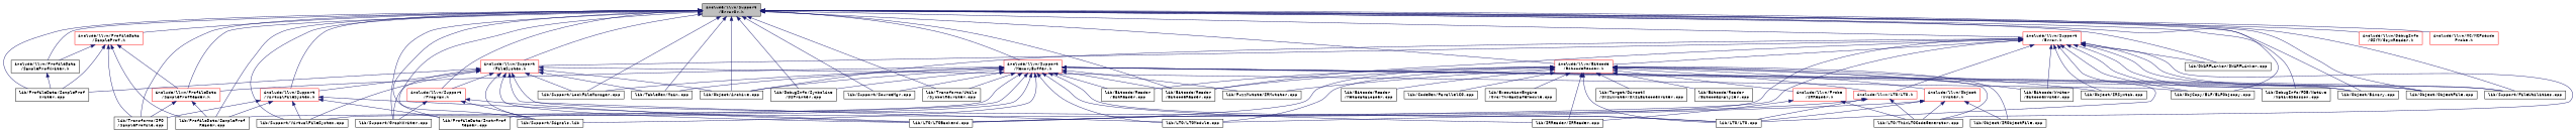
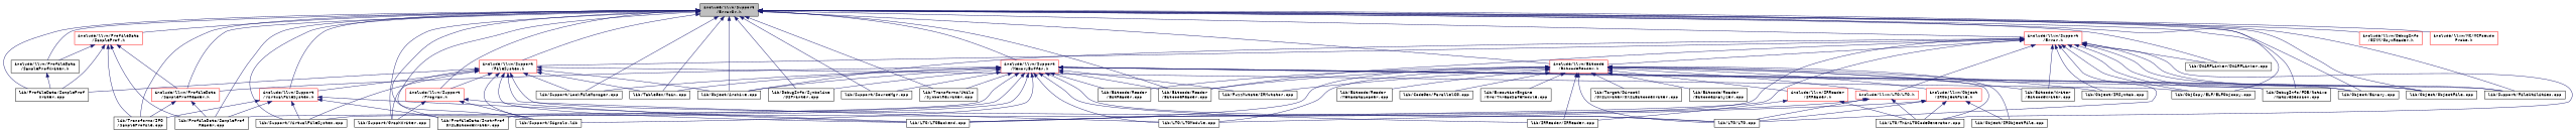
  digraph {
    fontname="DejaVu Sans Mono"
    node [color=black fontname="DejaVu Sans Mono" fontsize=10 shape=record]
    edge [color=midnightblue dir=back fontname="DejaVu Sans Mono" fontsize=10 labelfontname=Helvetica labelfontsize=10 style=solid]
    n1 [fillcolor=grey75 fontcolor=black height=0.2 label="include/llvm/Support\l/ErrorOr.h" style=filled width=0.4]
    n2 [color=red height=0.2 label="include/llvm/Bitcode\l/BitcodeReader.h" width=0.4]
    n3 [height=0.2 label="lib/Bitcode/Reader\l/BitcodeReader.cpp" width=0.4]
    n4 [color=red height=0.2 label="include/llvm/DebugInfo\l/GSYM/GsymReader.h" width=0.4]
    n5 [color=red height=0.2 label="include/llvm/MC/MCPseudo\lProbe.h" width=0.4]
    n6 [color=red height=0.2 label="include/llvm/ProfileData\l/SampleProf.h" width=0.4]
    n7 [color=red height=0.2 label="include/llvm/ProfileData\l/SampleProfReader.h" width=0.4]
    n8 [height=0.2 label="lib/ProfileData/SampleProf\lReader.cpp" width=0.4]
    n9 [height=0.2 label="lib/Transforms/IPO\l/SampleProfile.cpp" width=0.4]
    n10 [height=0.2 label="include/llvm/ProfileData\l/SampleProfWriter.h" width=0.4]
    n11 [height=0.2 label="lib/ProfileData/SampleProf\lWriter.cpp" width=0.4]
    n12 [color=red height=0.2 label="include/llvm/Support\l/Error.h" width=0.4]
    n13 [color=red height=0.2 label="include/llvm/Support\l/FileSystem.h" width=0.4]
    n14 [color=red height=0.2 label="include/llvm/Support\l/Program.h" width=0.4]
    n15 [height=0.2 label="lib/Support/GraphWriter.cpp" width=0.4]
    n16 [height=0.2 label="lib/Support/Signals.lib" width=0.4]
    n17 [color=red height=0.2 label="include/llvm/Support\l/VirtualFileSystem.h" width=0.4]
-   n18 [height=0.2 label="lib/ProfileData/InstrProf\lReader.cpp" width=0.4]
+   n18 [height=0.2 label="lib/ProfileData/InstrProf\lDXILBitcodeWriter.cpp" width=0.4]
    n19 [height=0.2 label="lib/Support/VirtualFileSystem.cpp" width=0.4]
    n20 [height=0.2 label="lib/ObjCopy/ELF/ELFObjcopy.cpp" width=0.4]
    n21 [height=0.2 label="lib/Object/Archive.cpp" width=0.4]
    n22 [height=0.2 label="lib/Support/LockFileManager.cpp" width=0.4]
    n23 [height=0.2 label="lib/TableGen/Main.cpp" width=0.4]
    n24 [height=0.2 label="lib/DebugInfo/PDB/Native\l/NativeSession.cpp" width=0.4]
    n25 [height=0.2 label="lib/DWARFLinker/DWARFLinker.cpp" width=0.4]
    n26 [height=0.2 label="lib/Object/Binary.cpp" width=0.4]
    n27 [height=0.2 label="lib/Object/ObjectFile.cpp" width=0.4]
    n28 [height=0.2 label="lib/Support/FileUtilities.cpp" width=0.4]
    n29 [color=red height=0.2 label="include/llvm/Support\l/MemoryBuffer.h" width=0.4]
    n30 [height=0.2 label="lib/DebugInfo/Symbolize\l/DIPrinter.cpp" width=0.4]
    n31 [height=0.2 label="lib/Support/SourceMgr.cpp" width=0.4]
    n32 [height=0.2 label="lib/Transforms/Utils\l/SymbolRewriter.cpp" width=0.4]
-   n33 [color=red height=0.2 label="include/llvm/Probe\l/IRReader.h" width=0.4]
+   n33 [color=red height=0.2 label="include/llvm/IRReader\l/IRReader.h" width=0.4]
    n34 [height=0.2 label="lib/IRReader/IRReader.cpp" width=0.4]
    n35 [height=0.2 label="lib/LTO/ThinLTOCodeGenerator.cpp" width=0.4]
    n36 [color=red height=0.2 label="include/llvm/LTO/LTO.h" width=0.4]
    n37 [height=0.2 label="lib/LTO/LTO.cpp" width=0.4]
    n38 [height=0.2 label="lib/LTO/LTOBackend.cpp" width=0.4]
-   n39 [color=red height=0.2 label="include/llvm/Object\l/Writer.h" width=0.4]
+   n39 [color=red height=0.2 label="include/llvm/Object\l/IRObjectFile.h" width=0.4]
    n40 [height=0.2 label="lib/LTO/LTOModule.cpp" width=0.4]
    n41 [height=0.2 label="lib/Object/IRObjectFile.cpp" width=0.4]
    n42 [height=0.2 label="lib/Bitcode/Reader\l/BitcodeAnalyzer.cpp" width=0.4]
    n43 [height=0.2 label="lib/Bitcode/Reader\l/BitReader.cpp" width=0.4]
    n44 [height=0.2 label="lib/Bitcode/Reader\l/MetadataLoader.cpp" width=0.4]
    n45 [height=0.2 label="lib/Bitcode/Writer\l/BitcodeWriter.cpp" width=0.4]
    n46 [height=0.2 label="lib/CodeGen/ParallelCG.cpp" width=0.4]
    n47 [height=0.2 label="lib/ExecutionEngine\l/Orc/ThreadSafeModule.cpp" width=0.4]
    n48 [height=0.2 label="lib/FuzzMutate/IRMutator.cpp" width=0.4]
    n49 [height=0.2 label="lib/Object/IRSymtab.cpp" width=0.4]
    n50 [height=0.2 label="lib/Target/DirectX\l/DXILWriter/DXILBitcodeWriter.cpp" width=0.4]
    n1 -> n2
    n1 -> n3
    n1 -> n4
    n1 -> n5
    n1 -> n6
    n1 -> n7
    n1 -> n8
    n1 -> n9
    n1 -> n10
    n1 -> n11
    n1 -> n12
    n1 -> n13
    n1 -> n14
    n1 -> n15
    n1 -> n16
    n1 -> n17
    n1 -> n18
    n1 -> n19
    n1 -> n20
    n1 -> n21
    n1 -> n22
    n1 -> n23
    n1 -> n24
    n1 -> n25
    n1 -> n26
    n1 -> n27
    n1 -> n28
    n1 -> n29
    n1 -> n30
    n1 -> n31
    n1 -> n32
    n2 -> n3
    n2 -> n33
    n2 -> n34
    n2 -> n35
    n2 -> n36
    n2 -> n37
    n2 -> n38
    n2 -> n39
    n2 -> n40
    n2 -> n41
    n2 -> n42
    n2 -> n43
    n2 -> n44
    n2 -> n45
    n2 -> n46
    n2 -> n47
    n2 -> n48
    n2 -> n49
    n2 -> n50
    n6 -> n7
    n6 -> n8
    n6 -> n9
    n6 -> n10
    n6 -> n11
    n7 -> n8
    n7 -> n9
    n10 -> n11
    n12 -> n2
    n12 -> n3
    n12 -> n13
    n12 -> n18
    n12 -> n20
    n12 -> n21
    n12 -> n24
    n12 -> n25
    n12 -> n26
    n12 -> n27
    n12 -> n28
    n12 -> n35
    n12 -> n36
    n12 -> n37
    n12 -> n38
    n12 -> n45
    n12 -> n49
    n13 -> n11
    n13 -> n14
    n13 -> n15
    n13 -> n16
    n13 -> n17
    n13 -> n19
    n13 -> n20
    n13 -> n21
    n13 -> n22
    n13 -> n23
    n13 -> n37
    n13 -> n38
    n13 -> n40
    n14 -> n15
    n14 -> n16
    n14 -> n38
    n17 -> n8
    n17 -> n9
    n17 -> n18
    n17 -> n19
    n17 -> n38
    n29 -> n3
    n29 -> n7
    n29 -> n8
    n29 -> n16
    n29 -> n18
    n29 -> n19
    n29 -> n21
    n29 -> n22
    n29 -> n23
    n29 -> n24
    n29 -> n26
    n29 -> n27
    n29 -> n28
    n29 -> n30
    n29 -> n31
    n29 -> n32
    n29 -> n34
    n29 -> n37
    n29 -> n40
    n29 -> n43
    n29 -> n48
    n33 -> n34
    n33 -> n35
    n36 -> n35
    n36 -> n37
    n36 -> n38
    n39 -> n35
    n39 -> n37
    n39 -> n40
    n39 -> n41
  }
